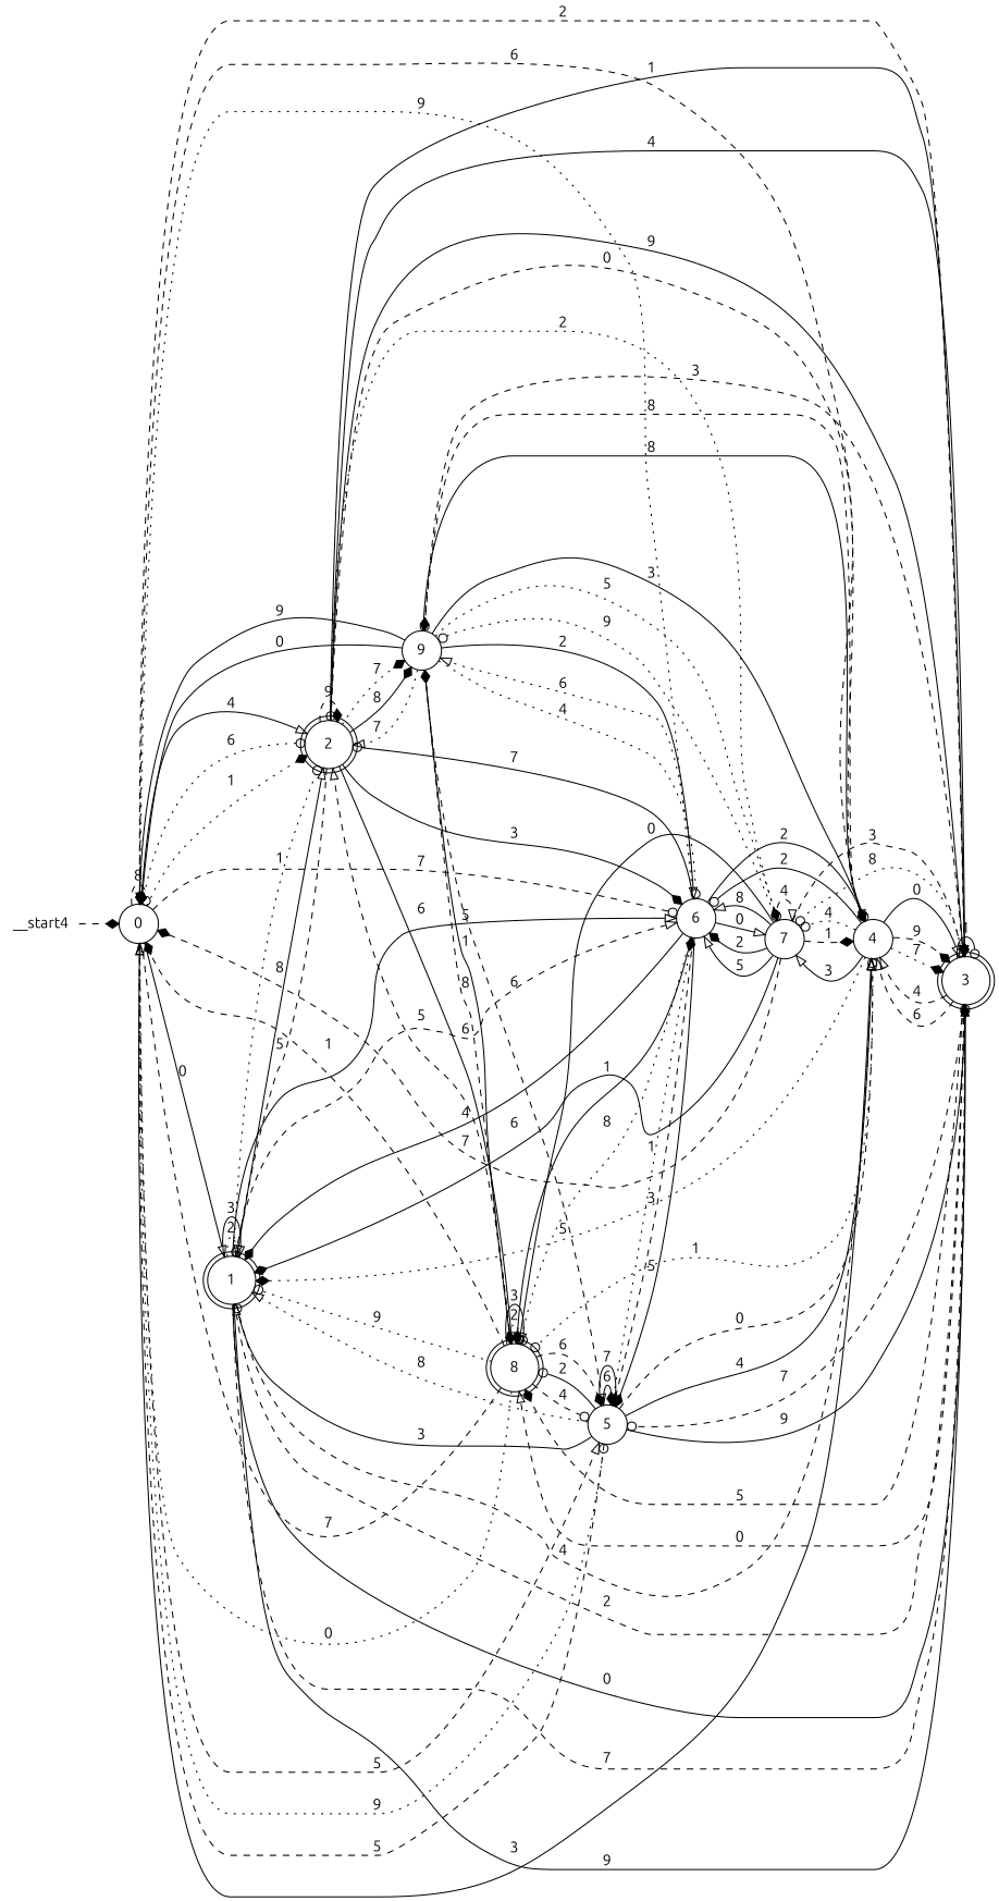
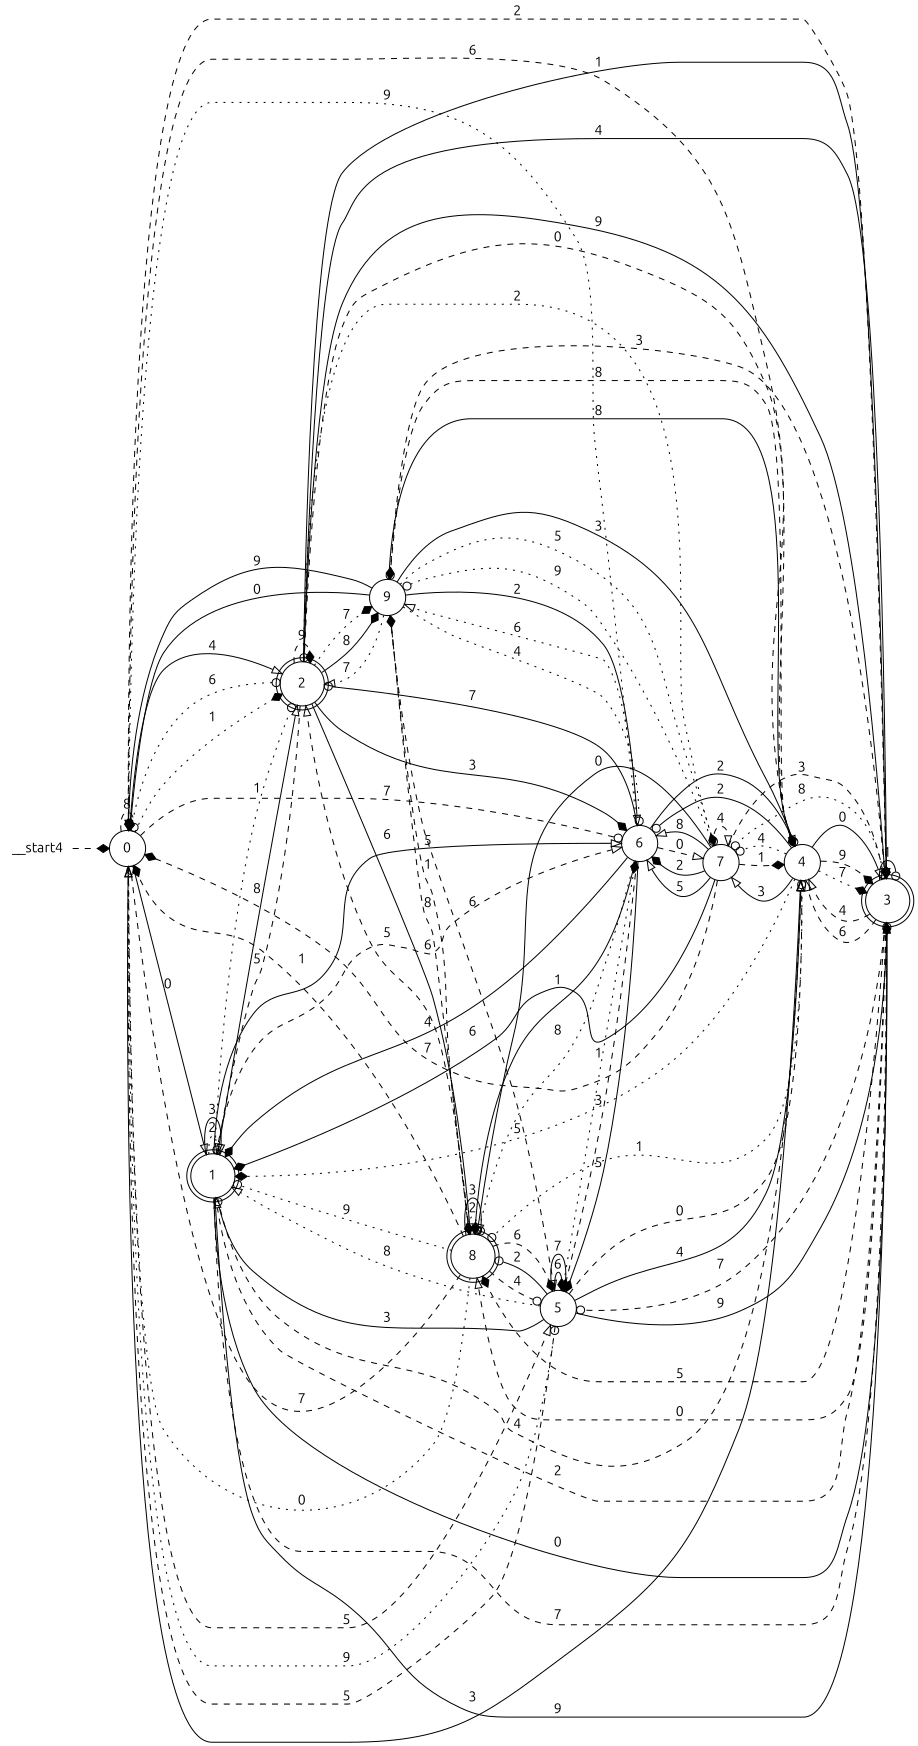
  digraph {
    fontname=Ubuntu
    rankdir=LR
    node [fontname=Ubuntu shape=circle]
    edge [arrowhead=onormal fontname=Ubuntu style=solid]
    n1 [label=0]
    n2 [label=1 shape=doublecircle]
    n3 [label=2 shape=doublecircle]
    n4 [label=3 shape=doublecircle]
    n5 [label=4]
    n6 [label=5]
    n7 [label=6]
    n8 [label=7]
    n9 [label=8 shape=doublecircle]
    n10 [label=9]
    n11 [height=0 label=__start4 shape=none width=0]
    n1 -> n1 [arrowhead=odot label=8 style=dashed]
    n1 -> n2 [label=0]
    n1 -> n3 [arrowhead=diamond label=1 style=dotted]
    n1 -> n3 [label=4]
    n1 -> n3 [arrowhead=odot label=6 style=dotted]
    n1 -> n4 [arrowhead=diamond label=2 style=dashed]
    n1 -> n5 [label=3]
    n1 -> n6 [label=5 style=dashed]
    n1 -> n6 [arrowhead=odot label=9 style=dotted]
    n1 -> n7 [arrowhead=odot label=7 style=dashed]
    n2 -> n2 [arrowhead=odot label=2 style=dotted]
    n2 -> n2 [label=3]
    n2 -> n3 [arrowhead=odot label=1 style=dotted]
    n2 -> n3 [label=8]
    n2 -> n4 [arrowhead=odot label=0]
    n2 -> n4 [label=7 style=dashed]
    n2 -> n4 [label=9]
    n2 -> n5 [label=4 style=dashed]
    n2 -> n7 [label=5]
    n2 -> n7 [label=6 style=dashed]
    n3 -> n2 [label=5 style=dashed]
    n3 -> n3 [arrowhead=diamond label=9 style=dashed]
    n3 -> n4 [arrowhead=diamond label=1]
    n3 -> n4 [label=4]
    n3 -> n5 [arrowhead=diamond label=0 style=dashed]
    n3 -> n7 [arrowhead=diamond label=3]
    n3 -> n8 [arrowhead=diamond label=2 style=dotted]
    n3 -> n9 [label=6]
    n3 -> n10 [arrowhead=diamond label=7 style=dotted]
    n3 -> n10 [arrowhead=diamond label=8]
    n4 -> n2 [label=2 style=dashed]
    n4 -> n3 [arrowhead=odot label=9]
    n4 -> n4 [arrowhead=odot label=1]
    n4 -> n5 [label=4 style=dashed]
    n4 -> n5 [label=6 style=dashed]
    n4 -> n6 [arrowhead=odot label=7 style=dashed]
    n4 -> n8 [arrowhead=odot label=8 style=dotted]
    n4 -> n9 [label=0 style=dashed]
    n4 -> n9 [arrowhead=diamond label=5 style=dashed]
    n4 -> n10 [arrowhead=diamond label=3 style=dashed]
    n5 -> n1 [arrowhead=diamond label=6 style=dashed]
    n5 -> n2 [arrowhead=diamond label=5 style=dotted]
    n5 -> n4 [label=0]
    n5 -> n4 [arrowhead=diamond label=7 style=dotted]
    n5 -> n4 [arrowhead=diamond label=9 style=dashed]
    n5 -> n7 [arrowhead=odot label=2]
    n5 -> n8 [label=3]
    n5 -> n8 [arrowhead=odot label=4 style=dotted]
    n5 -> n9 [arrowhead=odot label=1 style=dotted]
    n5 -> n10 [arrowhead=odot label=8 style=dashed]
    n6 -> n1 [label=5 style=dashed]
    n6 -> n2 [arrowhead=odot label=3]
    n6 -> n2 [label=8 style=dotted]
    n6 -> n4 [arrowhead=diamond label=9]
    n6 -> n5 [arrowhead=odot label=0 style=dashed]
    n6 -> n5 [label=4]
    n6 -> n6 [arrowhead=diamond label=6]
    n6 -> n6 [arrowhead=diamond label=7]
    n6 -> n7 [arrowhead=diamond label=1 style=dotted]
    n6 -> n9 [arrowhead=odot label=2]
    n7 -> n1 [label=9 style=dotted]
    n7 -> n2 [arrowhead=diamond label=4]
    n7 -> n3 [arrowhead=odot label=7]
    n7 -> n5 [arrowhead=odot label=2]
    n7 -> n6 [arrowhead=odot label=3 style=dashed]
    n7 -> n6 [arrowhead=diamond label=5]
-   n7 -> n8 [label=0]
+   n7 -> n8 [label=0 style=dashed]
    n7 -> n9 [arrowhead=diamond label=1]
    n7 -> n9 [label=8 style=dotted]
    n7 -> n10 [label=6 style=dotted]
    n8 -> n1 [arrowhead=diamond label=7 style=dashed]
    n8 -> n2 [arrowhead=diamond label=6]
    n8 -> n4 [arrowhead=odot label=3 style=dashed]
    n8 -> n5 [arrowhead=diamond label=1 style=dashed]
    n8 -> n7 [arrowhead=diamond label=2]
    n8 -> n7 [label=5]
    n8 -> n7 [label=8]
    n8 -> n8 [label=4 style=dashed]
    n8 -> n9 [arrowhead=odot label=0]
    n8 -> n10 [arrowhead=odot label=9 style=dotted]
    n9 -> n1 [label=0 style=dotted]
    n9 -> n1 [arrowhead=diamond label=1 style=dashed]
    n9 -> n1 [arrowhead=odot label=7 style=dashed]
    n9 -> n2 [arrowhead=odot label=9 style=dotted]
    n9 -> n3 [label=5 style=dashed]
    n9 -> n6 [arrowhead=odot label=4 style=dashed]
    n9 -> n6 [arrowhead=diamond label=6 style=dashed]
    n9 -> n9 [arrowhead=odot label=2 style=dotted]
    n9 -> n9 [arrowhead=odot label=3]
    n9 -> n10 [arrowhead=diamond label=8 style=dashed]
    n10 -> n1 [arrowhead=diamond label=0]
    n10 -> n1 [label=9]
    n10 -> n3 [label=7 style=dotted]
    n10 -> n5 [label=3]
    n10 -> n5 [arrowhead=diamond label=8]
    n10 -> n6 [label=6 style=dashed]
    n10 -> n7 [label=2]
    n10 -> n7 [arrowhead=odot label=4 style=dotted]
    n10 -> n8 [arrowhead=odot label=5 style=dotted]
-   n10 -> n9 [arrowhead=diamond label=1]
+   n10 -> n9 [arrowhead=diamond label=1 style=dashed]
    n11 -> n1 [arrowhead=diamond style=dashed]
  }
